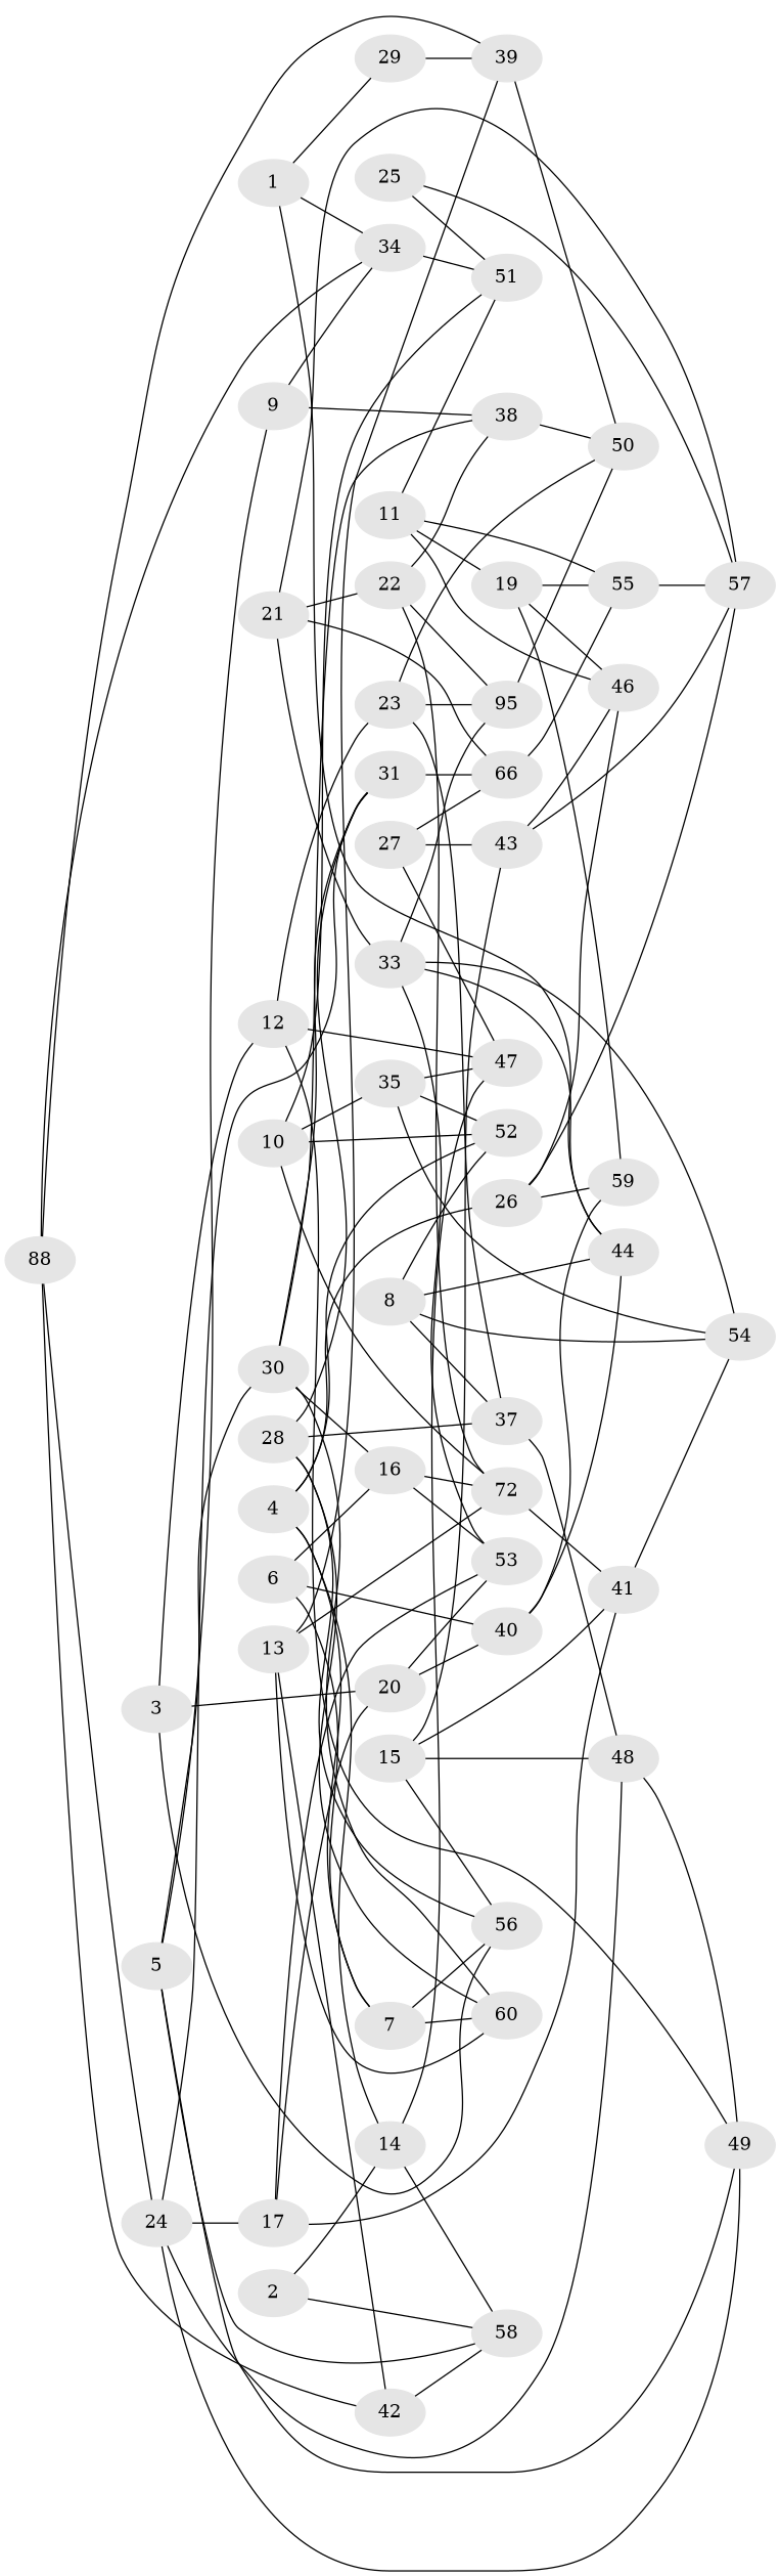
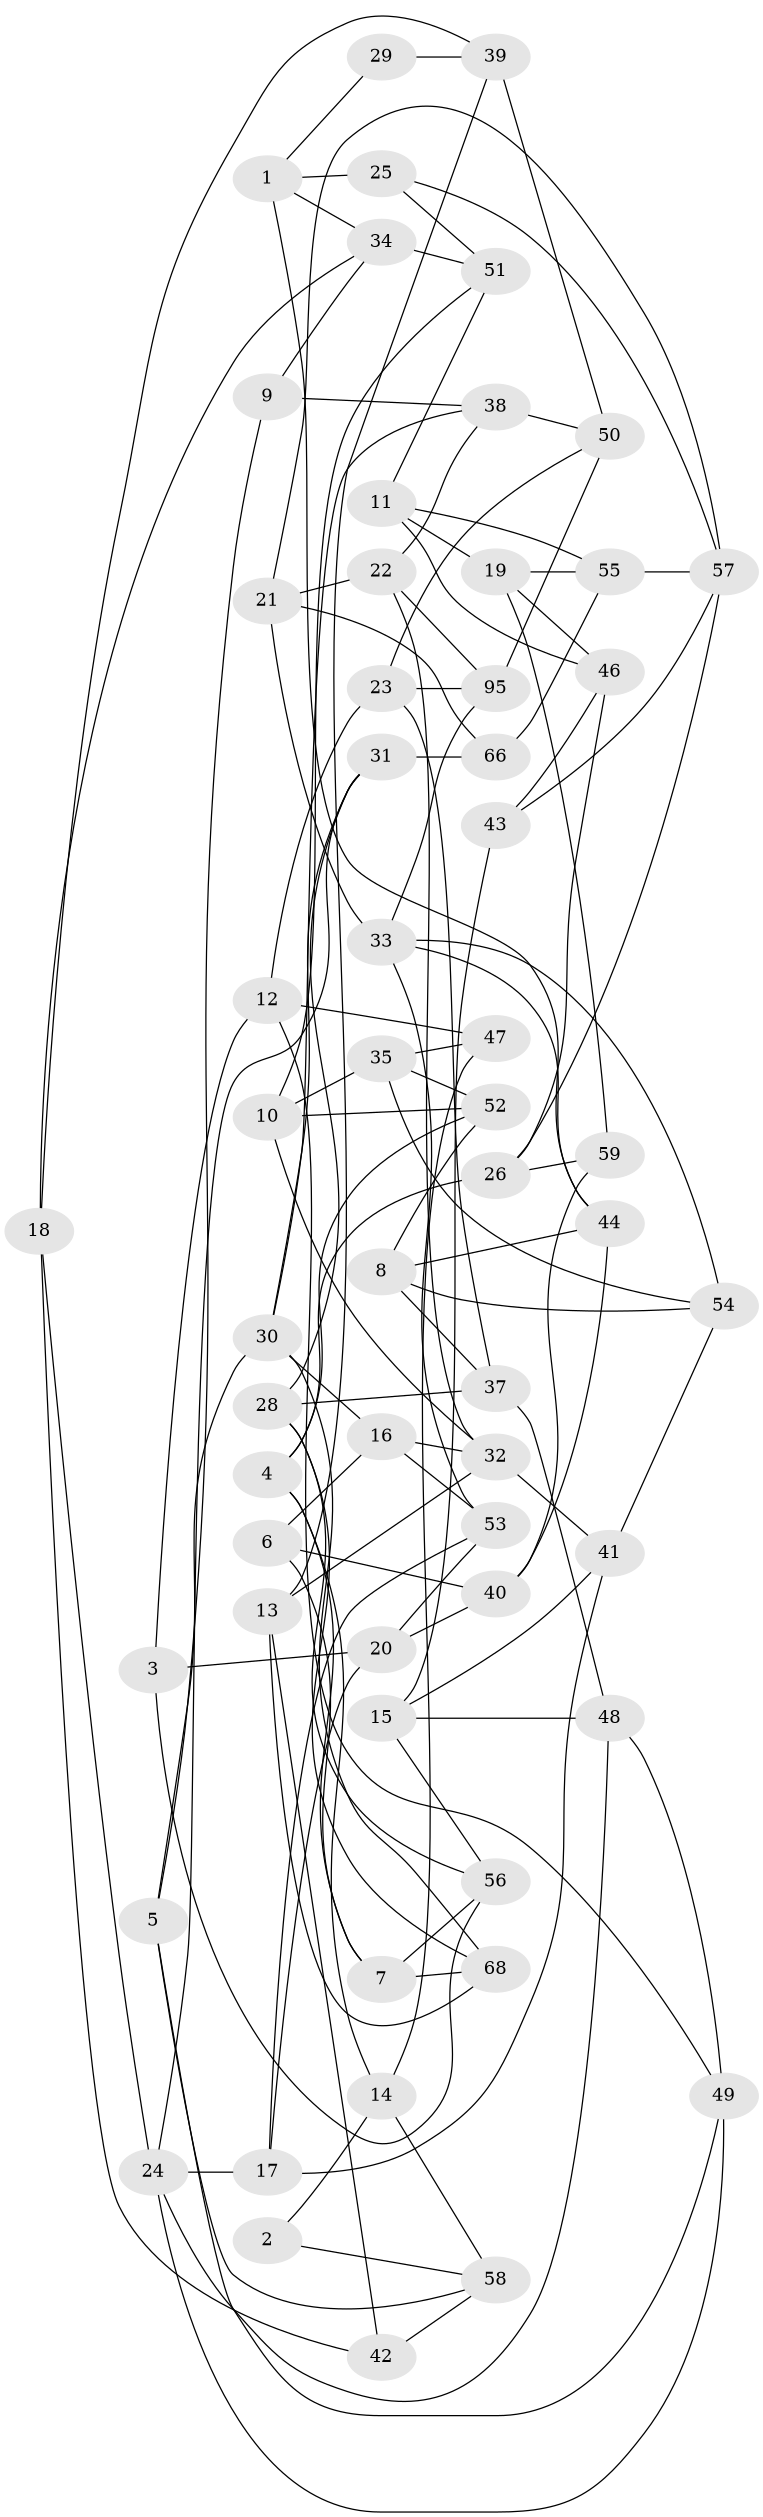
  graph {
    rankdir=LR
    node [color=gray90 style=filled]
    1
    25
    29
    34
    44
    51
    57
    39
    2
    14
    58
    6
    16
    7
    40
    47
-   32 [label=72]
+   32
    53
    3
    12
    20
    56
    49
    23
    4
    26
    52
-   60
+   60 [label=68]
    46
    59
    5
    9
    30
    38
    31
    8
    37
    54
    48
    17
    41
    50
    10
    35
    11
    19
    55
    n48 [label=95]
    13
    42
    15
    43
-   18 [label=88]
+   18
    24
    21
    22
    33
    n58 [label=66]
-   27
    28
+   1 -- 25
    1 -- 29
    1 -- 34
    1 -- 44
    25 -- 51
    25 -- 57
    29 -- 39
    34 -- 51
    39 -- 50
    2 -- 14
    2 -- 58
    14 -- 58
    14 -- 47
    6 -- 16
    6 -- 7
    6 -- 40
    16 -- 32
    16 -- 53
    7 -- 56
    7 -- 60
    40 -- 44
    40 -- 59
    32 -- 41
    3 -- 12
    3 -- 20
    3 -- 56
    12 -- 47
    12 -- 49
    12 -- 23
    20 -- 40
    20 -- 53
    23 -- 37
    23 -- 50
    23 -- n48
    4 -- 14
    4 -- 7
    4 -- 26
    4 -- 52
    26 -- 57
    26 -- 46
    26 -- 59
    5 -- 58
    5 -- 49
    5 -- 9
    5 -- 30
    9 -- 34
    9 -- 38
    30 -- 16
    30 -- 60
    30 -- 38
    30 -- 31
    38 -- 50
    31 -- n58
    8 -- 44
    8 -- 52
    8 -- 37
    8 -- 54
    37 -- 48
    48 -- 49
    17 -- 53
    17 -- 20
    17 -- 41
    41 -- 54
    10 -- 51
    10 -- 32
    10 -- 52
    10 -- 35
    35 -- 47
    35 -- 52
    35 -- 54
    11 -- 51
    11 -- 46
    11 -- 19
    11 -- 55
    19 -- 46
    19 -- 59
    19 -- 55
    55 -- 57
    n48 -- 50
    13 -- 39
    13 -- 32
    13 -- 60
    13 -- 42
    42 -- 58
    15 -- 56
    15 -- 48
    15 -- 41
    15 -- 43
    43 -- 57
    43 -- 46
    18 -- 34
    18 -- 39
    18 -- 42
    18 -- 24
    24 -- 49
    24 -- 31
    24 -- 48
    24 -- 17
    21 -- 57
    21 -- 22
    21 -- 33
    21 -- n58
    22 -- 32
    22 -- 38
    22 -- n48
    33 -- 44
    33 -- 53
    33 -- 54
    33 -- n48
    n58 -- 55
-   27 -- 47
-   27 -- 43
-   27 -- n58
    28 -- 56
    28 -- 60
    28 -- 31
    28 -- 37
  }
